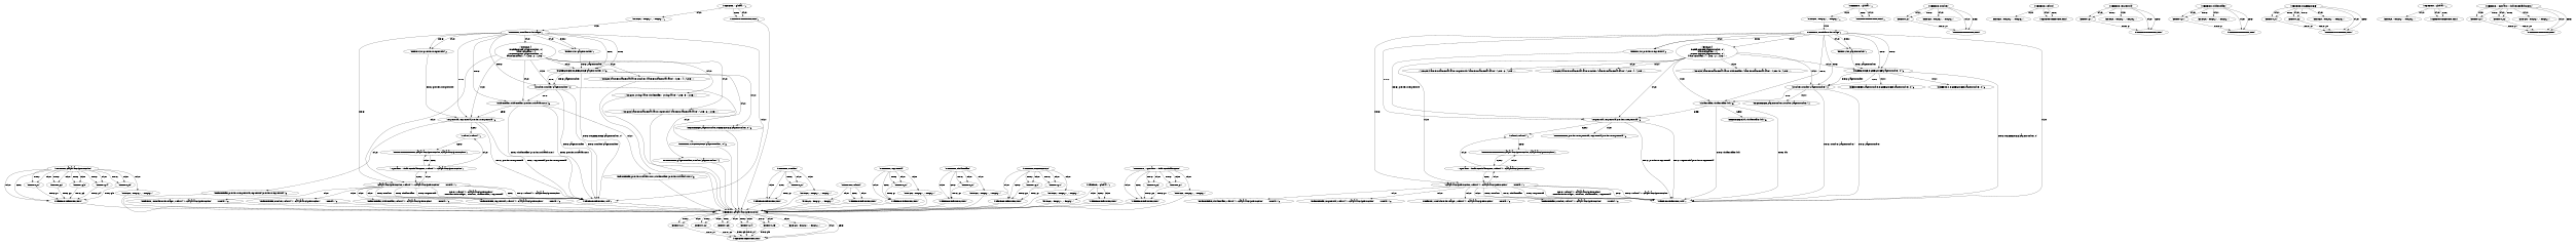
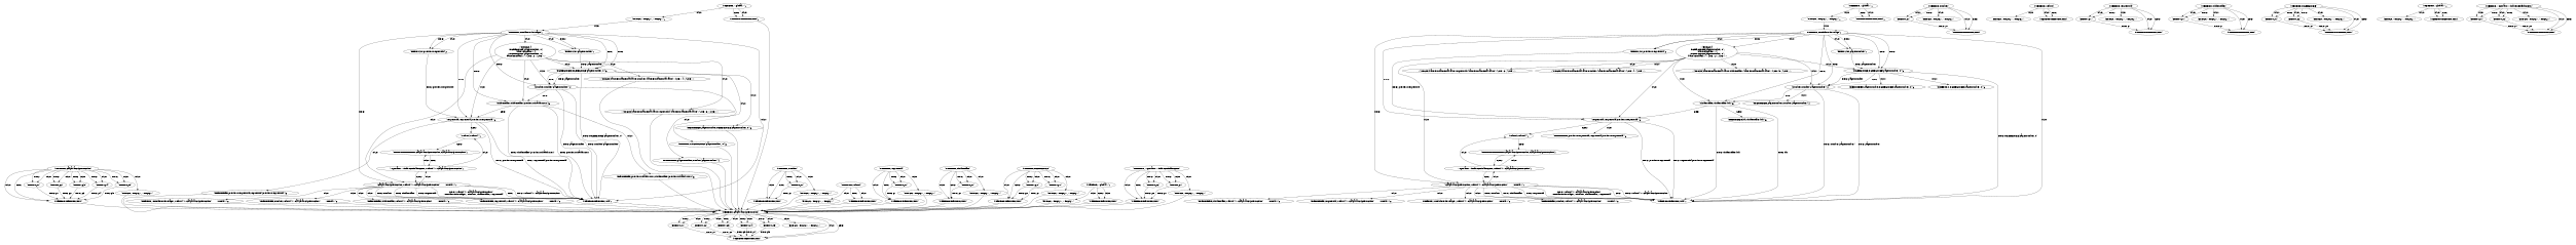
  digraph {
    n1 [label=<(METHOD,CallJavascriptFunction)>]
    n2 [label=<(PARAM,p1)>]
    n3 [label=<(PARAM,p2)>]
    n4 [label=<(PARAM,p3)>]
    n5 [label=<(PARAM,p4)>]
    n6 [label=<(PARAM,p5)>]
    n7 [label=<(BLOCK,&lt;empty&gt;,&lt;empty&gt;)>]
    n8 [label=<(METHOD_RETURN,ANY)>]
    n9 [label=<(METHOD,CallJavascriptFunction)>]
    n10 [label=<(PARAM,p1)>]
    n11 [label=<(PARAM,p2)>]
    n12 [label=<(PARAM,p3)>]
    n13 [label=<(PARAM,p4)>]
    n14 [label=<(PARAM,p5)>]
    n15 [label=<(BLOCK,&lt;empty&gt;,&lt;empty&gt;)>]
    n16 [label=<(METHOD_RETURN,ANY)>]
    n17 [label=<(METHOD,&lt;global&gt;)<SUB>1</SUB>>]
    n18 [label=<(BLOCK,&lt;empty&gt;,&lt;empty&gt;)<SUB>1</SUB>>]
    n19 [label=<(METHOD_RETURN,ANY)<SUB>1</SUB>>]
    n20 [label=<(METHOD,OnDidPreviewPage)<SUB>1</SUB>>]
    n21 [label=<(PARAM,int page_number)<SUB>1</SUB>>]
    n22 [label=<(PARAM,int preview_request_id)<SUB>2</SUB>>]
    n23 [label="<(BLOCK,{\n   DCHECK_GE(page_number, 0);\n   base::Fundam...,{\n   DCHECK_GE(page_number, 0);\n   base::Fundam...)<SUB>2</SUB>>"]
    n24 [label=<(DCHECK_GE,DCHECK_GE(page_number, 0))<SUB>3</SUB>>]
    n25 [label=<(number,number(page_number))<SUB>4</SUB>>]
    n26 [label=<(ui_identifier,ui_identifier(preview_ui_addr_str_))<SUB>5</SUB>>]
    n27 [label=<(request_id,request_id(preview_request_id))<SUB>6</SUB>>]
    n28 [label=<(CallJavascriptFunction,web_ui()-&gt;CallJavascriptFunction(        &quot;onDid...)<SUB>7</SUB>>]
    n29 [label=<(METHOD_RETURN,void)<SUB>1</SUB>>]
    n30 [label="<(LOCAL,base.FundamentalValue number: base.FundamentalValue)<SUB>4</SUB>>"]
-   n31 [label="<(LOCAL,StringValue ui_identifier: StringValue)<SUB>5</SUB>>"]
    n32 [label="<(LOCAL,base.FundamentalValue request_id: base.FundamentalValue)<SUB>6</SUB>>"]
    n33 [label=<(IDENTIFIER,page_number,DCHECK_GE(page_number, 0))<SUB>3</SUB>>]
    n34 [label=<(LITERAL,0,DCHECK_GE(page_number, 0))<SUB>3</SUB>>]
    n35 [label=<(IDENTIFIER,page_number,number(page_number))<SUB>4</SUB>>]
    n36 [label=<(IDENTIFIER,preview_ui_addr_str_,ui_identifier(preview_ui_addr_str_))<SUB>5</SUB>>]
    n37 [label=<(IDENTIFIER,preview_request_id,request_id(preview_request_id))<SUB>6</SUB>>]
    n38 [label=<(web_ui,web_ui())<SUB>7</SUB>>]
    n39 [label=<(&lt;operator&gt;.indirectFieldAccess,web_ui()-&gt;CallJavascriptFunction)<SUB>7</SUB>>]
    n40 [label=<(LITERAL,&quot;onDidPreviewPage&quot;,web_ui()-&gt;CallJavascriptFunction(        &quot;onDid...)<SUB>8</SUB>>]
    n41 [label=<(IDENTIFIER,number,web_ui()-&gt;CallJavascriptFunction(        &quot;onDid...)<SUB>8</SUB>>]
    n42 [label=<(IDENTIFIER,ui_identifier,web_ui()-&gt;CallJavascriptFunction(        &quot;onDid...)<SUB>8</SUB>>]
    n43 [label=<(IDENTIFIER,request_id,web_ui()-&gt;CallJavascriptFunction(        &quot;onDid...)<SUB>8</SUB>>]
    n44 [label=<(FIELD_IDENTIFIER,CallJavascriptFunction,CallJavascriptFunction)<SUB>7</SUB>>]
    n45 [label=<(METHOD,number)>]
    n46 [label=<(PARAM,p1)>]
    n47 [label=<(BLOCK,&lt;empty&gt;,&lt;empty&gt;)>]
    n48 [label=<(METHOD_RETURN,ANY)>]
    n49 [label=<(METHOD,web_ui)>]
    n50 [label=<(BLOCK,&lt;empty&gt;,&lt;empty&gt;)>]
    n51 [label=<(METHOD_RETURN,ANY)>]
    n52 [label=<(METHOD,request_id)>]
    n53 [label=<(PARAM,p1)>]
    n54 [label=<(BLOCK,&lt;empty&gt;,&lt;empty&gt;)>]
    n55 [label=<(METHOD_RETURN,ANY)>]
    n56 [label=<(METHOD,ui_identifier)>]
    n57 [label=<(PARAM,p1)>]
    n58 [label=<(BLOCK,&lt;empty&gt;,&lt;empty&gt;)>]
    n59 [label=<(METHOD_RETURN,ANY)>]
    n60 [label=<(METHOD,DCHECK_GE)>]
    n61 [label=<(PARAM,p1)>]
    n62 [label=<(PARAM,p2)>]
    n63 [label=<(BLOCK,&lt;empty&gt;,&lt;empty&gt;)>]
    n64 [label=<(METHOD_RETURN,ANY)>]
    n65 [label=<(METHOD,&lt;global&gt;)<SUB>1</SUB>>]
    n66 [label=<(BLOCK,&lt;empty&gt;,&lt;empty&gt;)>]
    n67 [label=<(METHOD_RETURN,ANY)>]
    n68 [label=<(METHOD,&lt;operator&gt;.indirectFieldAccess)>]
    n69 [label=<(PARAM,p1)>]
    n70 [label=<(PARAM,p2)>]
    n71 [label=<(BLOCK,&lt;empty&gt;,&lt;empty&gt;)>]
    n72 [label=<(METHOD_RETURN,ANY)>]
    n73 [label=<(METHOD,&lt;global&gt;)<SUB>1</SUB>>]
    n74 [label=<(BLOCK,&lt;empty&gt;,&lt;empty&gt;)<SUB>1</SUB>>]
    n75 [label=<(METHOD_RETURN,ANY)<SUB>1</SUB>>]
    n76 [label=<(METHOD,OnDidPreviewPage)<SUB>1</SUB>>]
    n77 [label=<(PARAM,int page_number)<SUB>1</SUB>>]
    n78 [label=<(PARAM,int preview_request_id)<SUB>2</SUB>>]
    n79 [label="<(BLOCK,{\n   DCHECK_GE(page_number, 0);\n   base::Fundam...,{\n   DCHECK_GE(page_number, 0);\n   base::Fundam...)<SUB>2</SUB>>"]
    n80 [label=<(DCHECK_GE,DCHECK_GE(page_number, 0))<SUB>3</SUB>>]
    n81 [label=<(number,number(page_number))<SUB>4</SUB>>]
    n82 [label=<(ui_identifier,ui_identifier(id_))<SUB>5</SUB>>]
    n83 [label=<(request_id,request_id(preview_request_id))<SUB>6</SUB>>]
    n84 [label=<(CallJavascriptFunction,web_ui()-&gt;CallJavascriptFunction(        &quot;onDid...)<SUB>7</SUB>>]
    n85 [label=<(METHOD_RETURN,void)<SUB>1</SUB>>]
    n86 [label="<(LOCAL,base.FundamentalValue number: base.FundamentalValue)<SUB>4</SUB>>"]
    n87 [label="<(LOCAL,base.FundamentalValue ui_identifier: base.FundamentalValue)<SUB>5</SUB>>"]
    n88 [label="<(LOCAL,base.FundamentalValue request_id: base.FundamentalValue)<SUB>6</SUB>>"]
    n89 [label=<(IDENTIFIER,page_number,DCHECK_GE(page_number, 0))<SUB>3</SUB>>]
    n90 [label=<(LITERAL,0,DCHECK_GE(page_number, 0))<SUB>3</SUB>>]
    n91 [label=<(IDENTIFIER,page_number,number(page_number))<SUB>4</SUB>>]
    n92 [label=<(IDENTIFIER,id_,ui_identifier(id_))<SUB>5</SUB>>]
    n93 [label=<(IDENTIFIER,preview_request_id,request_id(preview_request_id))<SUB>6</SUB>>]
    n94 [label=<(web_ui,web_ui())<SUB>7</SUB>>]
    n95 [label=<(&lt;operator&gt;.indirectFieldAccess,web_ui()-&gt;CallJavascriptFunction)<SUB>7</SUB>>]
    n96 [label=<(LITERAL,&quot;onDidPreviewPage&quot;,web_ui()-&gt;CallJavascriptFunction(        &quot;onDid...)<SUB>8</SUB>>]
    n97 [label=<(IDENTIFIER,number,web_ui()-&gt;CallJavascriptFunction(        &quot;onDid...)<SUB>8</SUB>>]
    n98 [label=<(IDENTIFIER,ui_identifier,web_ui()-&gt;CallJavascriptFunction(        &quot;onDid...)<SUB>8</SUB>>]
    n99 [label=<(IDENTIFIER,request_id,web_ui()-&gt;CallJavascriptFunction(        &quot;onDid...)<SUB>8</SUB>>]
    n100 [label=<(FIELD_IDENTIFIER,CallJavascriptFunction,CallJavascriptFunction)<SUB>7</SUB>>]
    n101 [label=<(METHOD,number)>]
    n102 [label=<(PARAM,p1)>]
    n103 [label=<(BLOCK,&lt;empty&gt;,&lt;empty&gt;)>]
    n104 [label=<(METHOD_RETURN,ANY)>]
    n105 [label=<(METHOD,web_ui)>]
    n106 [label=<(BLOCK,&lt;empty&gt;,&lt;empty&gt;)>]
    n107 [label=<(METHOD_RETURN,ANY)>]
    n108 [label=<(METHOD,request_id)>]
    n109 [label=<(PARAM,p1)>]
    n110 [label=<(BLOCK,&lt;empty&gt;,&lt;empty&gt;)>]
    n111 [label=<(METHOD_RETURN,ANY)>]
    n112 [label=<(METHOD,ui_identifier)>]
    n113 [label=<(PARAM,p1)>]
    n114 [label=<(BLOCK,&lt;empty&gt;,&lt;empty&gt;)>]
    n115 [label=<(METHOD_RETURN,ANY)>]
    n116 [label=<(METHOD,DCHECK_GE)>]
    n117 [label=<(PARAM,p1)>]
    n118 [label=<(PARAM,p2)>]
    n119 [label=<(BLOCK,&lt;empty&gt;,&lt;empty&gt;)>]
    n120 [label=<(METHOD_RETURN,ANY)>]
    n121 [label=<(METHOD,&lt;global&gt;)<SUB>1</SUB>>]
    n122 [label=<(BLOCK,&lt;empty&gt;,&lt;empty&gt;)>]
    n123 [label=<(METHOD_RETURN,ANY)>]
    n124 [label=<(METHOD,&lt;operator&gt;.indirectFieldAccess)>]
    n125 [label=<(PARAM,p1)>]
    n126 [label=<(PARAM,p2)>]
    n127 [label=<(BLOCK,&lt;empty&gt;,&lt;empty&gt;)>]
    n128 [label=<(METHOD_RETURN,ANY)>]
    n1 -> n2 [label="AST: "]
    n1 -> n2 [label="DDG: "]
    n1 -> n3 [label="AST: "]
    n1 -> n3 [label="DDG: "]
    n1 -> n4 [label="AST: "]
    n1 -> n4 [label="DDG: "]
    n1 -> n5 [label="AST: "]
    n1 -> n5 [label="DDG: "]
    n1 -> n6 [label="AST: "]
    n1 -> n6 [label="DDG: "]
    n1 -> n7 [label="AST: "]
    n1 -> n8 [label="AST: "]
    n1 -> n8 [label="CFG: "]
    n2 -> n8 [label="DDG: p1"]
    n3 -> n8 [label="DDG: p2"]
    n4 -> n8 [label="DDG: p3"]
    n5 -> n8 [label="DDG: p4"]
    n6 -> n8 [label="DDG: p5"]
    n7 -> n9
    n8 -> n9
    n9 -> n10 [label="AST: "]
    n9 -> n10 [label="DDG: "]
    n9 -> n11 [label="AST: "]
    n9 -> n11 [label="DDG: "]
    n9 -> n12 [label="AST: "]
    n9 -> n12 [label="DDG: "]
    n9 -> n13 [label="AST: "]
    n9 -> n13 [label="DDG: "]
    n9 -> n14 [label="AST: "]
    n9 -> n14 [label="DDG: "]
    n9 -> n15 [label="AST: "]
    n9 -> n16 [label="AST: "]
    n9 -> n16 [label="CFG: "]
    n10 -> n16 [label="DDG: p1"]
    n11 -> n16 [label="DDG: p2"]
    n12 -> n16 [label="DDG: p3"]
    n13 -> n16 [label="DDG: p4"]
    n14 -> n16 [label="DDG: p5"]
    n17 -> n18 [label="AST: "]
    n17 -> n19 [label="AST: "]
    n17 -> n19 [label="CFG: "]
    n18 -> n20 [label="AST: "]
    n19 -> n9
    n20 -> n21 [label="AST: "]
    n20 -> n21 [label="DDG: "]
    n20 -> n22 [label="AST: "]
    n20 -> n22 [label="DDG: "]
    n20 -> n23 [label="AST: "]
    n20 -> n24 [label="CFG: "]
    n20 -> n24 [label="DDG: "]
    n20 -> n25 [label="DDG: "]
    n20 -> n26 [label="DDG: "]
    n20 -> n27 [label="DDG: "]
    n20 -> n28 [label="DDG: "]
    n20 -> n29 [label="AST: "]
    n21 -> n24 [label="DDG: page_number"]
    n22 -> n27 [label="DDG: preview_request_id"]
    n23 -> n24 [label="AST: "]
    n23 -> n25 [label="AST: "]
    n23 -> n26 [label="AST: "]
    n23 -> n27 [label="AST: "]
    n23 -> n28 [label="AST: "]
    n23 -> n30 [label="AST: "]
-   n23 -> n31 [label="AST: "]
    n23 -> n32 [label="AST: "]
    n24 -> n25 [label="CFG: "]
    n24 -> n25 [label="DDG: page_number"]
    n24 -> n29 [label="DDG: DCHECK_GE(page_number, 0)"]
    n24 -> n33 [label="AST: "]
    n24 -> n34 [label="AST: "]
    n25 -> n26 [label="CFG: "]
    n25 -> n29 [label="DDG: page_number"]
    n25 -> n29 [label="DDG: number(page_number)"]
    n25 -> n35 [label="AST: "]
    n26 -> n27 [label="CFG: "]
    n26 -> n29 [label="DDG: ui_identifier(preview_ui_addr_str_)"]
    n26 -> n29 [label="DDG: preview_ui_addr_str_"]
    n26 -> n36 [label="AST: "]
    n27 -> n29 [label="DDG: preview_request_id"]
    n27 -> n29 [label="DDG: request_id(preview_request_id)"]
    n27 -> n37 [label="AST: "]
    n27 -> n38 [label="CFG: "]
    n28 -> n29 [label="CFG: "]
    n28 -> n29 [label="DDG: web_ui()-&gt;CallJavascriptFunction"]
    n28 -> n29 [label="DDG: number"]
    n28 -> n29 [label="DDG: ui_identifier"]
    n28 -> n29 [label="DDG: request_id"]
    n28 -> n29 [label="DDG: web_ui()-&gt;CallJavascriptFunction(\n       &quot;onDidPreviewPage&quot;, number, ui_identifier, request_id)"]
    n28 -> n39 [label="AST: "]
    n28 -> n40 [label="AST: "]
    n28 -> n41 [label="AST: "]
    n28 -> n42 [label="AST: "]
    n28 -> n43 [label="AST: "]
    n29 -> n9
    n30 -> n9
-   n31 -> n9
    n32 -> n9
    n33 -> n9
    n34 -> n9
    n35 -> n9
    n36 -> n9
    n37 -> n9
    n38 -> n44 [label="CFG: "]
    n39 -> n28 [label="CFG: "]
    n39 -> n38 [label="AST: "]
    n39 -> n44 [label="AST: "]
    n40 -> n9
    n41 -> n9
    n42 -> n9
    n43 -> n9
    n44 -> n39 [label="CFG: "]
    n45 -> n46 [label="AST: "]
    n45 -> n46 [label="DDG: "]
    n45 -> n47 [label="AST: "]
    n45 -> n48 [label="AST: "]
    n45 -> n48 [label="CFG: "]
    n46 -> n48 [label="DDG: p1"]
    n47 -> n9
    n48 -> n9
    n49 -> n50 [label="AST: "]
    n49 -> n51 [label="AST: "]
    n49 -> n51 [label="CFG: "]
    n50 -> n9
    n51 -> n9
    n52 -> n53 [label="AST: "]
    n52 -> n53 [label="DDG: "]
    n52 -> n54 [label="AST: "]
    n52 -> n55 [label="AST: "]
    n52 -> n55 [label="CFG: "]
    n53 -> n55 [label="DDG: p1"]
    n54 -> n9
    n55 -> n9
    n56 -> n57 [label="AST: "]
    n56 -> n57 [label="DDG: "]
    n56 -> n58 [label="AST: "]
    n56 -> n59 [label="AST: "]
    n56 -> n59 [label="CFG: "]
    n57 -> n59 [label="DDG: p1"]
    n58 -> n9
    n59 -> n9
    n60 -> n61 [label="AST: "]
    n60 -> n61 [label="DDG: "]
    n60 -> n62 [label="AST: "]
    n60 -> n62 [label="DDG: "]
    n60 -> n63 [label="AST: "]
    n60 -> n64 [label="AST: "]
    n60 -> n64 [label="CFG: "]
    n61 -> n64 [label="DDG: p1"]
    n62 -> n64 [label="DDG: p2"]
    n63 -> n9
    n64 -> n9
    n65 -> n66 [label="AST: "]
    n65 -> n67 [label="AST: "]
    n65 -> n67 [label="CFG: "]
    n66 -> n9
    n67 -> n9
    n68 -> n69 [label="AST: "]
    n68 -> n69 [label="DDG: "]
    n68 -> n70 [label="AST: "]
    n68 -> n70 [label="DDG: "]
    n68 -> n71 [label="AST: "]
    n68 -> n72 [label="AST: "]
    n68 -> n72 [label="CFG: "]
    n69 -> n72 [label="DDG: p1"]
    n70 -> n72 [label="DDG: p2"]
    n71 -> n9
    n72 -> n9
    n73 -> n74 [label="AST: "]
    n73 -> n75 [label="AST: "]
    n73 -> n75 [label="CFG: "]
    n74 -> n76 [label="AST: "]
    n76 -> n77 [label="AST: "]
    n76 -> n77 [label="DDG: "]
    n76 -> n78 [label="AST: "]
    n76 -> n78 [label="DDG: "]
    n76 -> n79 [label="AST: "]
    n76 -> n80 [label="CFG: "]
    n76 -> n80 [label="DDG: "]
    n76 -> n81 [label="DDG: "]
    n76 -> n82 [label="DDG: "]
    n76 -> n83 [label="DDG: "]
    n76 -> n84 [label="DDG: "]
    n76 -> n85 [label="AST: "]
    n77 -> n80 [label="DDG: page_number"]
    n78 -> n83 [label="DDG: preview_request_id"]
    n79 -> n80 [label="AST: "]
    n79 -> n81 [label="AST: "]
    n79 -> n82 [label="AST: "]
    n79 -> n83 [label="AST: "]
    n79 -> n84 [label="AST: "]
    n79 -> n86 [label="AST: "]
    n79 -> n87 [label="AST: "]
    n79 -> n88 [label="AST: "]
    n80 -> n81 [label="CFG: "]
    n80 -> n81 [label="DDG: page_number"]
    n80 -> n85 [label="DDG: DCHECK_GE(page_number, 0)"]
    n80 -> n89 [label="AST: "]
    n80 -> n90 [label="AST: "]
    n81 -> n82 [label="CFG: "]
    n81 -> n85 [label="DDG: page_number"]
    n81 -> n85 [label="DDG: number(page_number)"]
    n81 -> n91 [label="AST: "]
    n82 -> n83 [label="CFG: "]
    n82 -> n85 [label="DDG: ui_identifier(id_)"]
    n82 -> n85 [label="DDG: id_"]
    n82 -> n92 [label="CFG: "]
    n83 -> n85 [label="DDG: preview_request_id"]
    n83 -> n85 [label="DDG: request_id(preview_request_id)"]
    n83 -> n93 [label="AST: "]
    n83 -> n94 [label="CFG: "]
    n84 -> n85 [label="CFG: "]
    n84 -> n85 [label="DDG: web_ui()-&gt;CallJavascriptFunction"]
    n84 -> n85 [label="DDG: number"]
    n84 -> n85 [label="DDG: ui_identifier"]
    n84 -> n85 [label="DDG: request_id"]
    n84 -> n85 [label="DDG: web_ui()-&gt;CallJavascriptFunction(\n       &quot;onDidPreviewPage&quot;, number, ui_identifier, request_id)"]
    n84 -> n95 [label="AST: "]
    n84 -> n96 [label="AST: "]
    n84 -> n97 [label="AST: "]
    n84 -> n98 [label="AST: "]
    n84 -> n99 [label="AST: "]
    n94 -> n100 [label="CFG: "]
    n95 -> n84 [label="CFG: "]
    n95 -> n94 [label="AST: "]
    n95 -> n100 [label="AST: "]
    n100 -> n95 [label="CFG: "]
    n101 -> n102 [label="AST: "]
    n101 -> n102 [label="DDG: "]
    n101 -> n103 [label="AST: "]
    n101 -> n104 [label="AST: "]
    n101 -> n104 [label="CFG: "]
    n102 -> n104 [label="DDG: p1"]
    n105 -> n106 [label="AST: "]
    n105 -> n107 [label="AST: "]
    n105 -> n107 [label="CFG: "]
    n108 -> n109 [label="AST: "]
    n108 -> n109 [label="DDG: "]
    n108 -> n110 [label="AST: "]
    n108 -> n111 [label="AST: "]
    n108 -> n111 [label="CFG: "]
    n109 -> n111 [label="DDG: p1"]
    n112 -> n113 [label="AST: "]
    n112 -> n113 [label="DDG: "]
    n112 -> n114 [label="AST: "]
    n112 -> n115 [label="AST: "]
    n112 -> n115 [label="CFG: "]
    n113 -> n115 [label="DDG: p1"]
    n116 -> n117 [label="AST: "]
    n116 -> n117 [label="DDG: "]
    n116 -> n118 [label="AST: "]
    n116 -> n118 [label="DDG: "]
    n116 -> n119 [label="AST: "]
    n116 -> n120 [label="AST: "]
    n116 -> n120 [label="CFG: "]
    n117 -> n120 [label="DDG: p1"]
    n118 -> n120 [label="DDG: p2"]
    n121 -> n122 [label="AST: "]
    n121 -> n123 [label="AST: "]
    n121 -> n123 [label="CFG: "]
    n124 -> n125 [label="AST: "]
    n124 -> n125 [label="DDG: "]
    n124 -> n126 [label="AST: "]
    n124 -> n126 [label="DDG: "]
    n124 -> n127 [label="AST: "]
    n124 -> n128 [label="AST: "]
    n124 -> n128 [label="CFG: "]
    n125 -> n128 [label="DDG: p1"]
    n126 -> n128 [label="DDG: p2"]
  }
